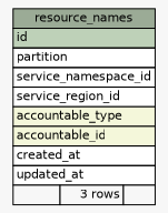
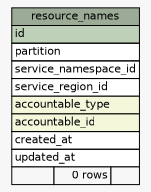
  digraph {
    bgcolor="#f7f7f7"
    fontname=Helvetica
    fontsize=11
    nodesep=0.18
    rankdir=RL
    ranksep=0.46
-   n1 [fontname=Helvetica fontsize=11 label=<     <TABLE BORDER="0" CELLBORDER="1" CELLSPACING="0" BGCOLOR="#ffffff">       <TR><TD COLSPAN="3" BGCOLOR="#9bab96" ALIGN="CENTER">resource_names</TD></TR>       <TR><TD PORT="id" COLSPAN="3" BGCOLOR="#bed1b8" ALIGN="LEFT">id</TD></TR>       <TR><TD PORT="partition" COLSPAN="3" ALIGN="LEFT">partition</TD></TR>       <TR><TD PORT="service_namespace_id" COLSPAN="3" ALIGN="LEFT">service_namespace_id</TD></TR>       <TR><TD PORT="service_region_id" COLSPAN="3" ALIGN="LEFT">service_region_id</TD></TR>       <TR><TD PORT="accountable_type" COLSPAN="3" BGCOLOR="#f4f7da" ALIGN="LEFT">accountable_type</TD></TR>       <TR><TD PORT="accountable_id" COLSPAN="3" BGCOLOR="#f4f7da" ALIGN="LEFT">accountable_id</TD></TR>       <TR><TD PORT="created_at" COLSPAN="3" ALIGN="LEFT">created_at</TD></TR>       <TR><TD PORT="updated_at" COLSPAN="3" ALIGN="LEFT">updated_at</TD></TR>       <TR><TD ALIGN="LEFT" BGCOLOR="#f7f7f7">  </TD><TD ALIGN="RIGHT" BGCOLOR="#f7f7f7">3 rows</TD><TD ALIGN="RIGHT" BGCOLOR="#f7f7f7">  </TD></TR>     </TABLE>> shape=plaintext]
+   n1 [fontname=Helvetica fontsize=11 label=<     <TABLE BORDER="0" CELLBORDER="1" CELLSPACING="0" BGCOLOR="#ffffff">       <TR><TD COLSPAN="3" BGCOLOR="#9bab96" ALIGN="CENTER">resource_names</TD></TR>       <TR><TD PORT="id" COLSPAN="3" BGCOLOR="#bed1b8" ALIGN="LEFT">id</TD></TR>       <TR><TD PORT="partition" COLSPAN="3" ALIGN="LEFT">partition</TD></TR>       <TR><TD PORT="service_namespace_id" COLSPAN="3" ALIGN="LEFT">service_namespace_id</TD></TR>       <TR><TD PORT="service_region_id" COLSPAN="3" ALIGN="LEFT">service_region_id</TD></TR>       <TR><TD PORT="accountable_type" COLSPAN="3" BGCOLOR="#f4f7da" ALIGN="LEFT">accountable_type</TD></TR>       <TR><TD PORT="accountable_id" COLSPAN="3" BGCOLOR="#f4f7da" ALIGN="LEFT">accountable_id</TD></TR>       <TR><TD PORT="created_at" COLSPAN="3" ALIGN="LEFT">created_at</TD></TR>       <TR><TD PORT="updated_at" COLSPAN="3" ALIGN="LEFT">updated_at</TD></TR>       <TR><TD ALIGN="LEFT" BGCOLOR="#f7f7f7">  </TD><TD ALIGN="RIGHT" BGCOLOR="#f7f7f7">0 rows</TD><TD ALIGN="RIGHT" BGCOLOR="#f7f7f7">  </TD></TR>     </TABLE>> shape=plaintext]
  }
